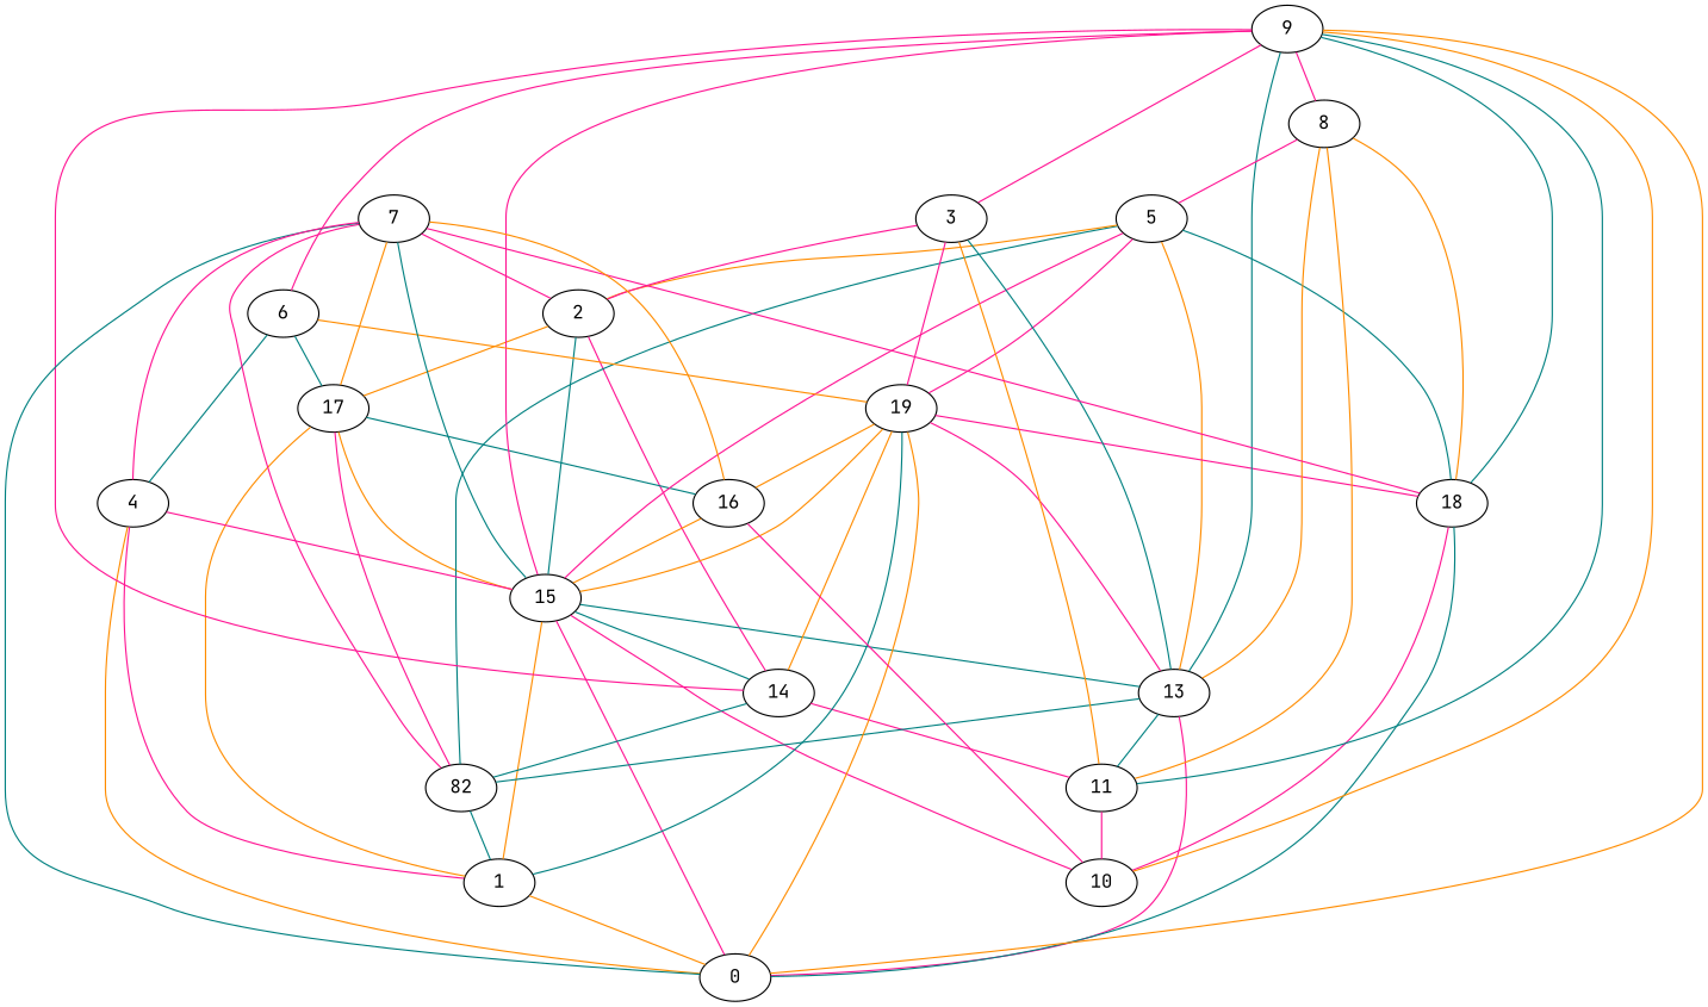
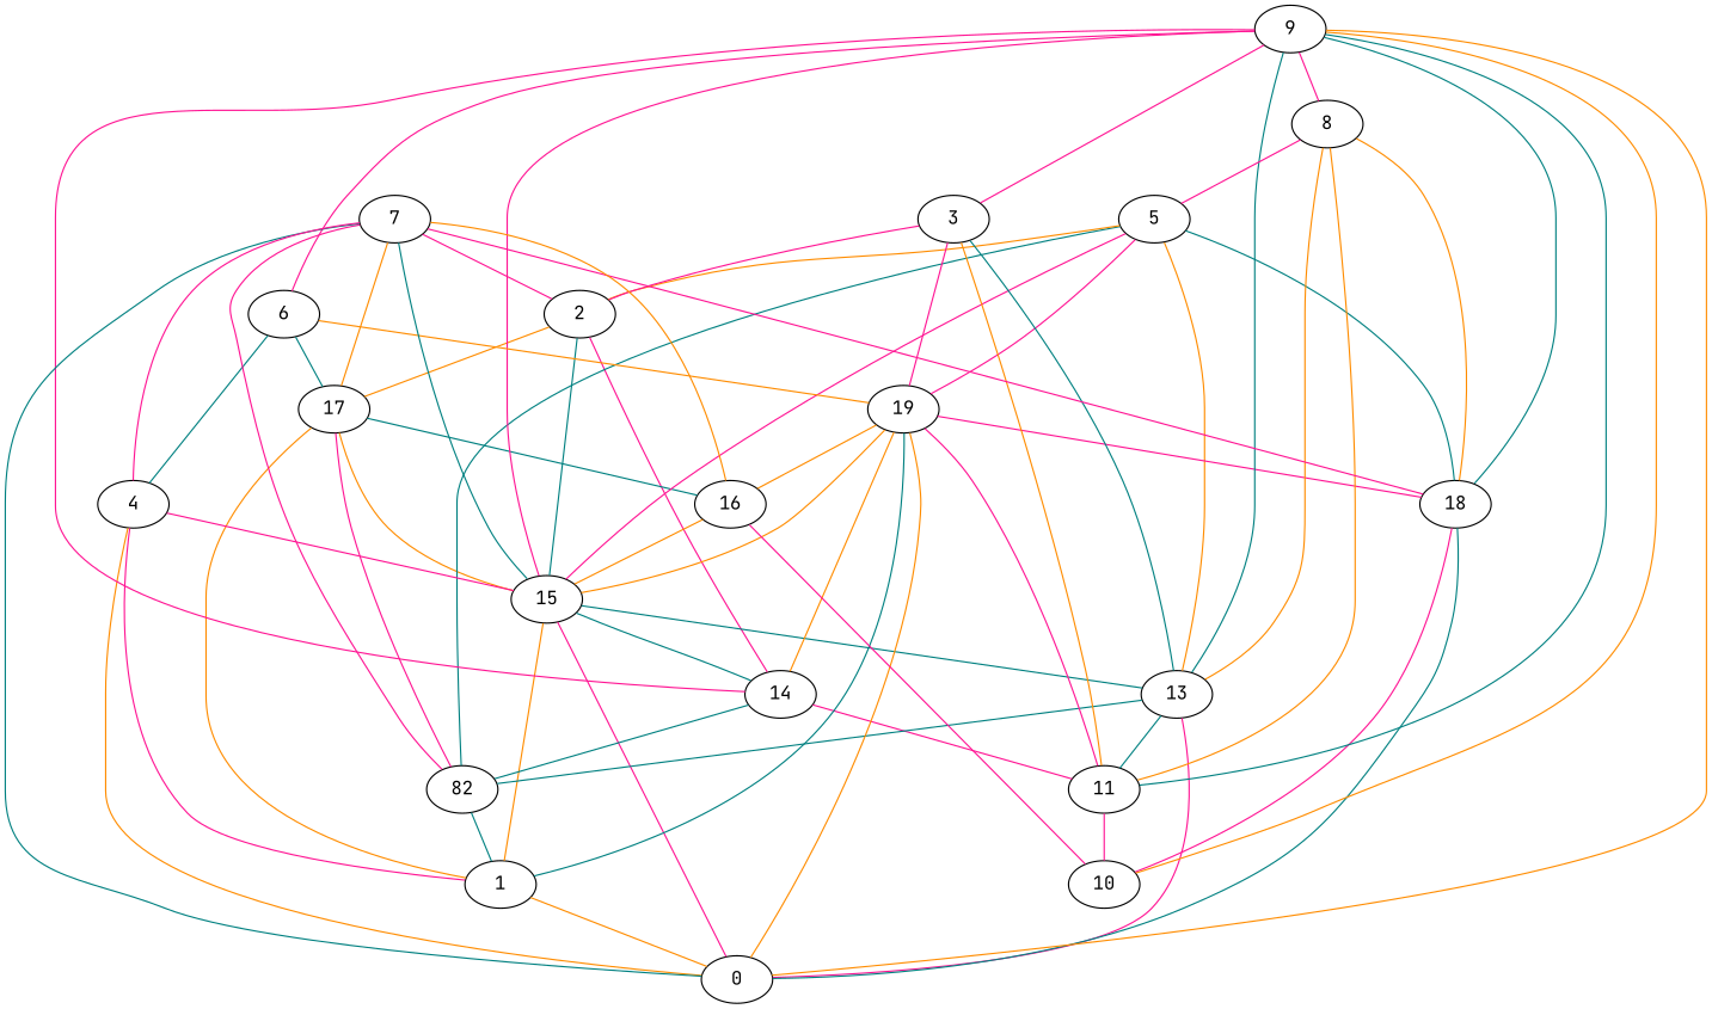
  digraph {
    fontname="JetBrains Mono"
    node [fontname="JetBrains Mono"]
    edge [color=deeppink dir=none fontname="JetBrains Mono"]
    n1 [label=82]
    1
    0
    2
    15
    14
    17
    13
    10
    5
    18
    19
    11
    4
    16
    3
    9
    6
    8
    7
    subgraph sub_1 {
      n1
      1
      0
      2
      15
      14
      17
      13
      10
      5
      18
      19
      11
      4
      16
      3
      9
      6
      8
      7
    }
    n1 -> 1 [color=teal]
    1 -> 0 [color=darkorange]
    2 -> 15 [color=teal]
    2 -> 14
    2 -> 17 [color=darkorange]
    15 -> 1 [color=darkorange]
    15 -> 0
    15 -> 14 [color=teal]
    15 -> 13 [color=teal]
-   15 -> 10
    14 -> n1 [color=teal]
    14 -> 11
    17 -> n1
    17 -> 1 [color=darkorange]
    17 -> 15 [color=darkorange]
    17 -> 16 [color=teal]
    13 -> n1 [color=teal]
    13 -> 0
    13 -> 11 [color=teal]
    5 -> n1 [color=teal]
    5 -> 2 [color=darkorange]
    5 -> 15
    5 -> 13 [color=darkorange]
    5 -> 18 [color=teal]
    5 -> 19
    18 -> 0 [color=teal]
    18 -> 10
    19 -> 1 [color=teal]
    19 -> 0 [color=darkorange]
    19 -> 15 [color=darkorange]
    19 -> 14 [color=darkorange]
-   19 -> 13
+   19 -> 11
    19 -> 18
    19 -> 16 [color=darkorange]
    11 -> 10
    4 -> 1
    4 -> 0 [color=darkorange]
    4 -> 15
    16 -> 15 [color=darkorange]
    16 -> 10
    3 -> 2
    3 -> 13 [color=teal]
    3 -> 19
    3 -> 11 [color=darkorange]
    9 -> 0 [color=darkorange]
    9 -> 15
    9 -> 14
    9 -> 13 [color=teal]
    9 -> 10 [color=darkorange]
    9 -> 18 [color=teal]
    9 -> 11 [color=teal]
    9 -> 3
    9 -> 6
    9 -> 8
    6 -> 17 [color=teal]
    6 -> 19 [color=darkorange]
    6 -> 4 [color=teal]
    8 -> 13 [color=darkorange]
    8 -> 5
    8 -> 18 [color=darkorange]
    8 -> 11 [color=darkorange]
    7 -> n1
    7 -> 0 [color=teal]
    7 -> 2
    7 -> 15 [color=teal]
    7 -> 17 [color=darkorange]
    7 -> 18
    7 -> 4
    7 -> 16 [color=darkorange]
  }
